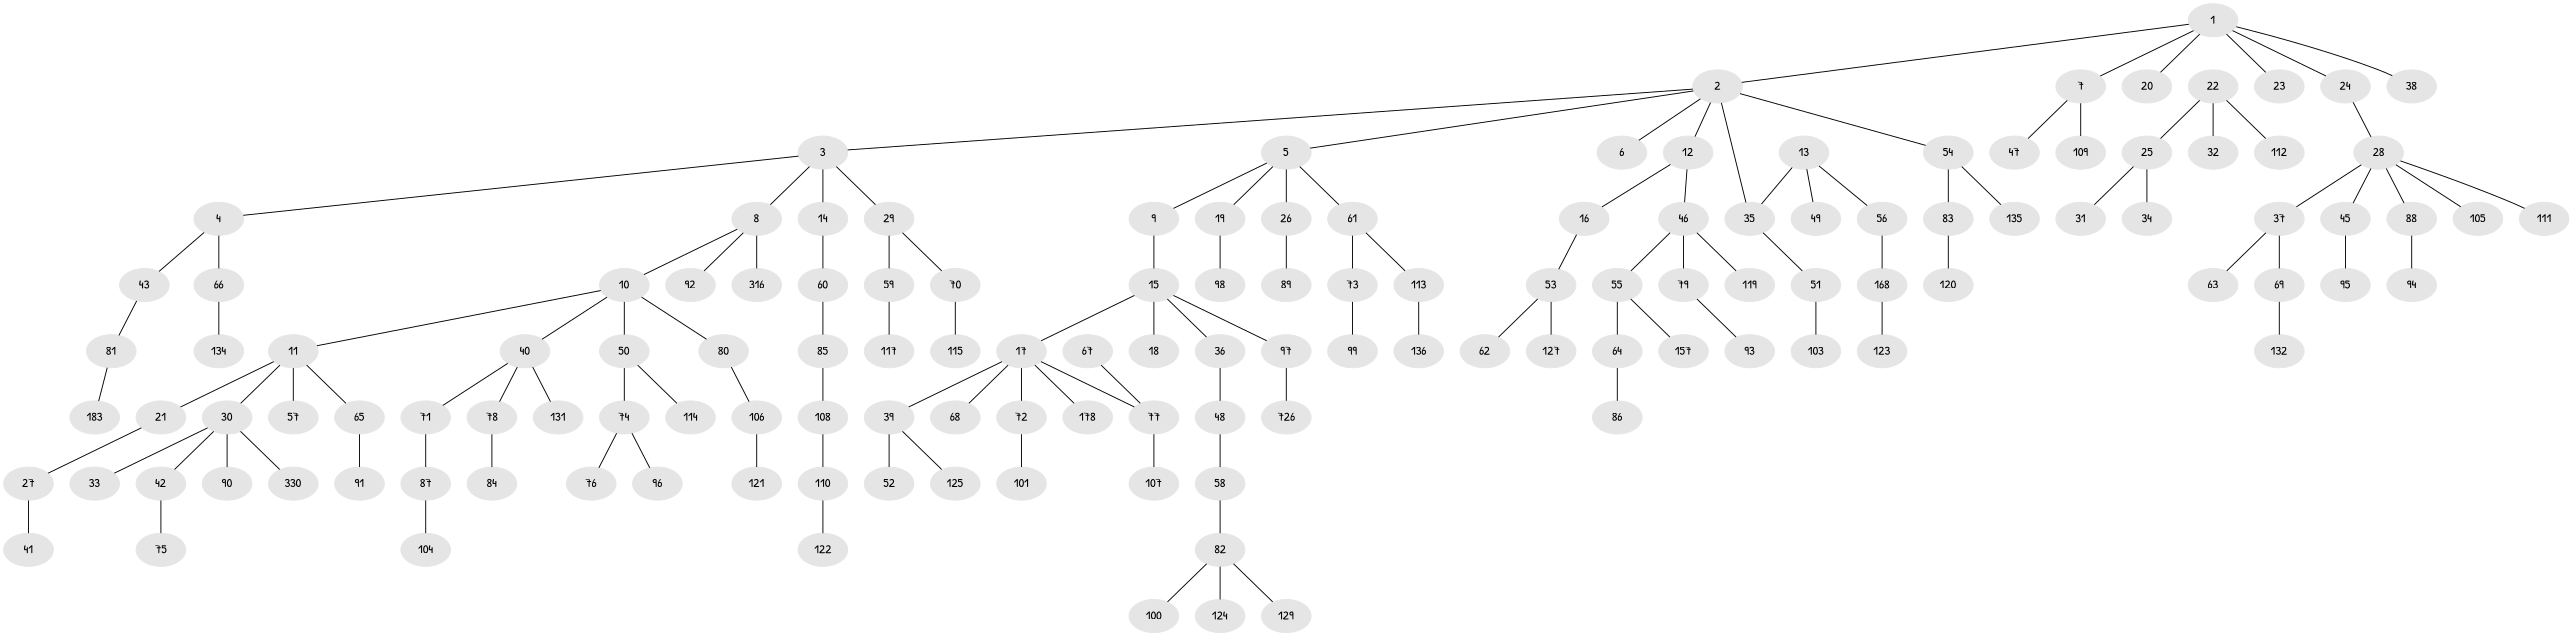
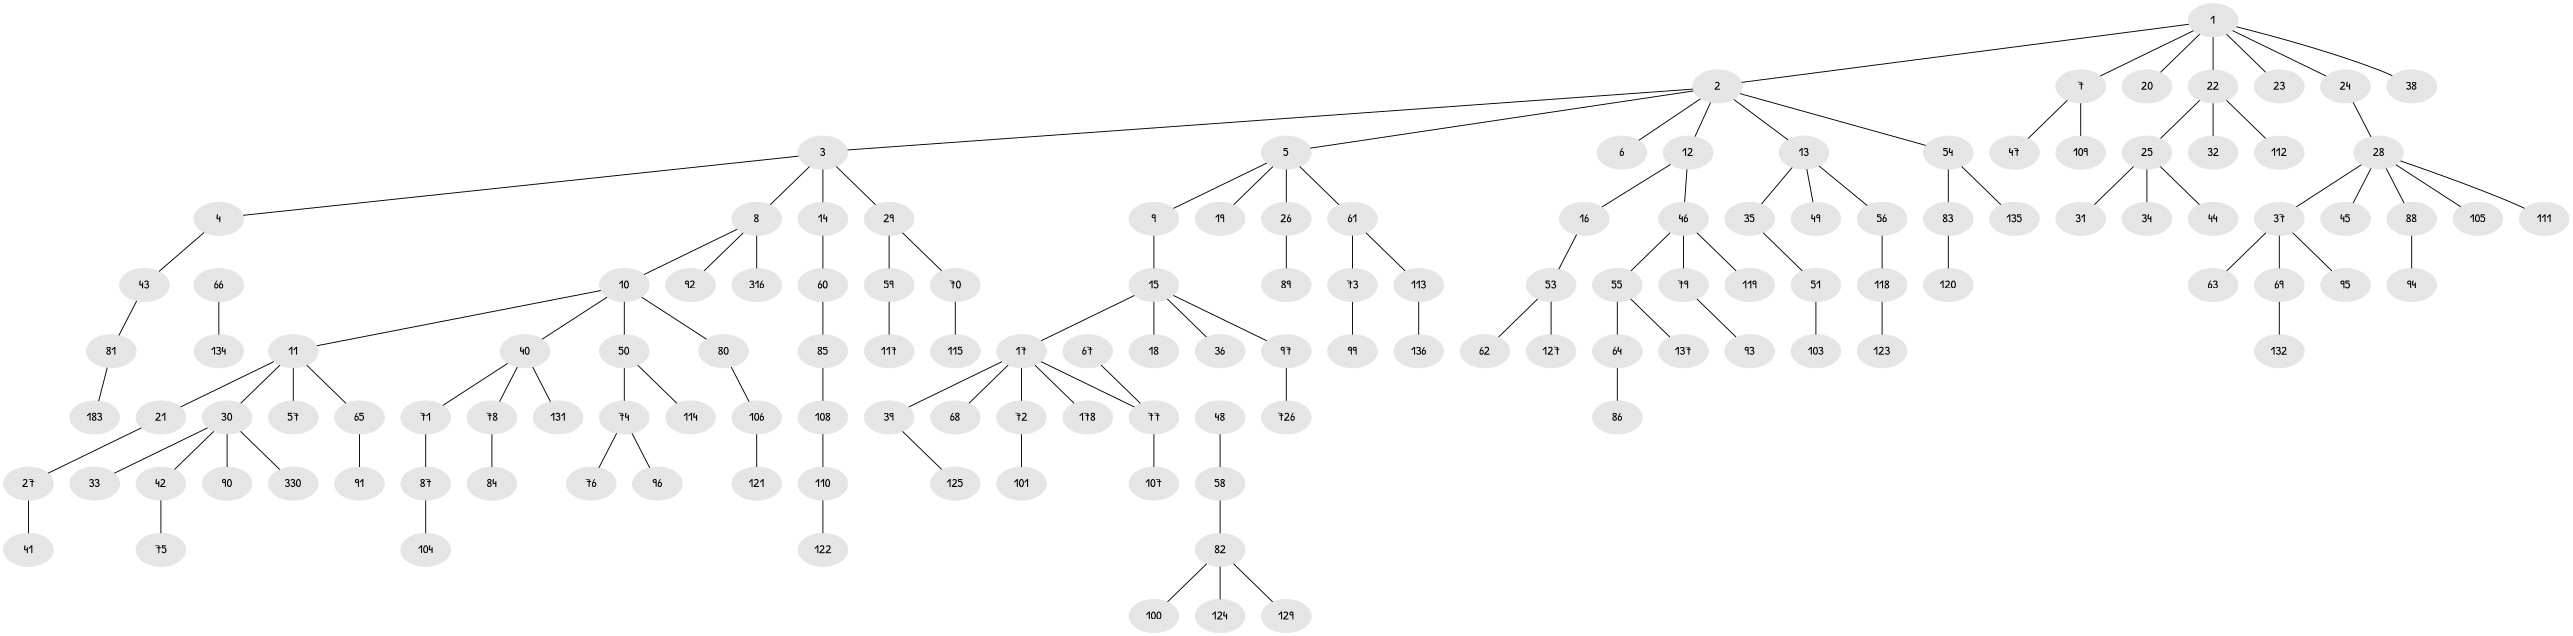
  graph {
    fontname="Patrick Hand"
    node [color=gray90 fontname="Patrick Hand" style=filled]
    edge [fontname="Patrick Hand"]
    1
    2
    7
    20
    22
    23
    24
    38
    3
    5
    6
    12
    13
    54
    47
    109
    25
    32
    112
    28
    4
    8
    14
    29
    9
    19
    26
    61
    16
    46
    35
    49
    56
    83
    135
    43
    66
    10
    92
    n40 [label=316]
    60
    59
    70
    81
    134
    15
-   98
    89
    73
    113
    11
    40
    50
    80
    17
    18
    36
    97
    21
    30
    57
    65
    71
    78
    131
    74
    114
    106
    27
    33
    42
    90
    n73 [label=330]
    91
    53
    55
    79
    119
    51
-   118 [label=168]
+   118
    85
    39
    68
    72
    n85 [label=178]
    77
    48
    n88 [label=726]
    62
    127
-   52
    125
    67
    101
    41
    31
    34
+   44
    37
    45
    88
    105
    111
    63
    69
    95
    94
    117
    115
    75
    103
    58
    132
    87
    84
    n116 [label=183]
    64
-   137 [label=157]
+   137
    93
    82
    76
    96
    120
    86
    123
    100
    124
    129
    108
    99
    136
    107
    104
    121
    110
    122
    1 -- 2
    1 -- 7
    1 -- 20
+   1 -- 22
    1 -- 23
    1 -- 24
    1 -- 38
    2 -- 3
    2 -- 5
    2 -- 6
    2 -- 12
-   2 -- 35
+   2 -- 13
    2 -- 54
    7 -- 47
    7 -- 109
    22 -- 25
    22 -- 32
    22 -- 112
    24 -- 28
    3 -- 4
    3 -- 8
    3 -- 14
    3 -- 29
    5 -- 9
    5 -- 19
    5 -- 26
    5 -- 61
    12 -- 16
    12 -- 46
    13 -- 35
    13 -- 49
    13 -- 56
    54 -- 83
    54 -- 135
    25 -- 31
    25 -- 34
+   25 -- 44
    28 -- 37
    28 -- 45
    28 -- 88
    28 -- 105
    28 -- 111
    4 -- 43
-   4 -- 66
    8 -- 10
    8 -- 92
    8 -- n40
    14 -- 60
    29 -- 59
    29 -- 70
    9 -- 15
-   19 -- 98
    26 -- 89
    61 -- 73
    61 -- 113
    16 -- 53
    46 -- 55
    46 -- 79
    46 -- 119
    35 -- 51
    56 -- 118
    83 -- 120
    43 -- 81
    66 -- 134
    10 -- 11
    10 -- 40
    10 -- 50
    10 -- 80
    60 -- 85
    59 -- 117
    70 -- 115
    81 -- n116
    15 -- 17
    15 -- 18
    15 -- 36
    15 -- 97
    73 -- 99
    113 -- 136
    11 -- 21
    11 -- 30
    11 -- 57
    11 -- 65
    40 -- 71
    40 -- 78
    40 -- 131
    50 -- 74
    50 -- 114
    80 -- 106
    17 -- 39
    17 -- 68
    17 -- 72
    17 -- n85
    17 -- 77
-   36 -- 48
    97 -- n88
    21 -- 27
    30 -- 33
    30 -- 42
    30 -- 90
    30 -- n73
    65 -- 91
    71 -- 87
    78 -- 84
    74 -- 76
    74 -- 96
    106 -- 121
    27 -- 41
    42 -- 75
    53 -- 62
    53 -- 127
    55 -- 64
    55 -- 137
    79 -- 93
    51 -- 103
    118 -- 123
    85 -- 108
-   39 -- 52
    39 -- 125
    72 -- 101
    77 -- 107
    48 -- 58
    67 -- 77
    37 -- 63
    37 -- 69
-   45 -- 95
+   37 -- 95
    88 -- 94
    69 -- 132
    58 -- 82
    87 -- 104
    64 -- 86
    82 -- 100
    82 -- 124
    82 -- 129
    108 -- 110
    110 -- 122
  }
